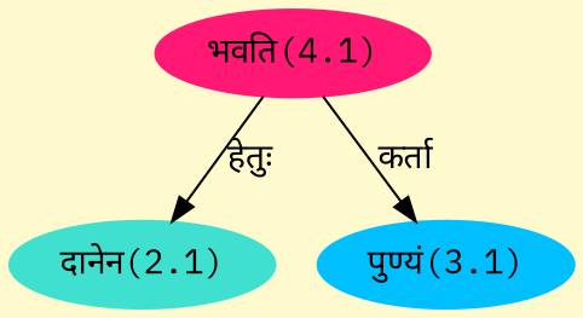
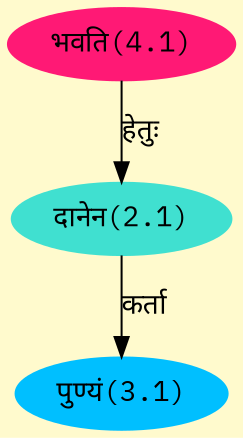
  digraph {
    bgcolor=lemonchiffon1
    compound=true
    fontname="IBM Plex Mono"
    rankdir=BT
    node [fontname="IBM Plex Mono" style=filled]
    edge [dir=back fontname="IBM Plex Mono"]
    n1 [color="#40E0D0" label="दानेन(2.1)"]
    n2 [color="#FF1975" label="भवति(4.1)"]
    n3 [color="#00BFFF" label="पुण्यं(3.1)"]
    n1 -> n2 [label="हेतुः"]
-   n3 -> n2 [label="कर्ता"]
+   n3 -> n1 [label="कर्ता"]
  }
